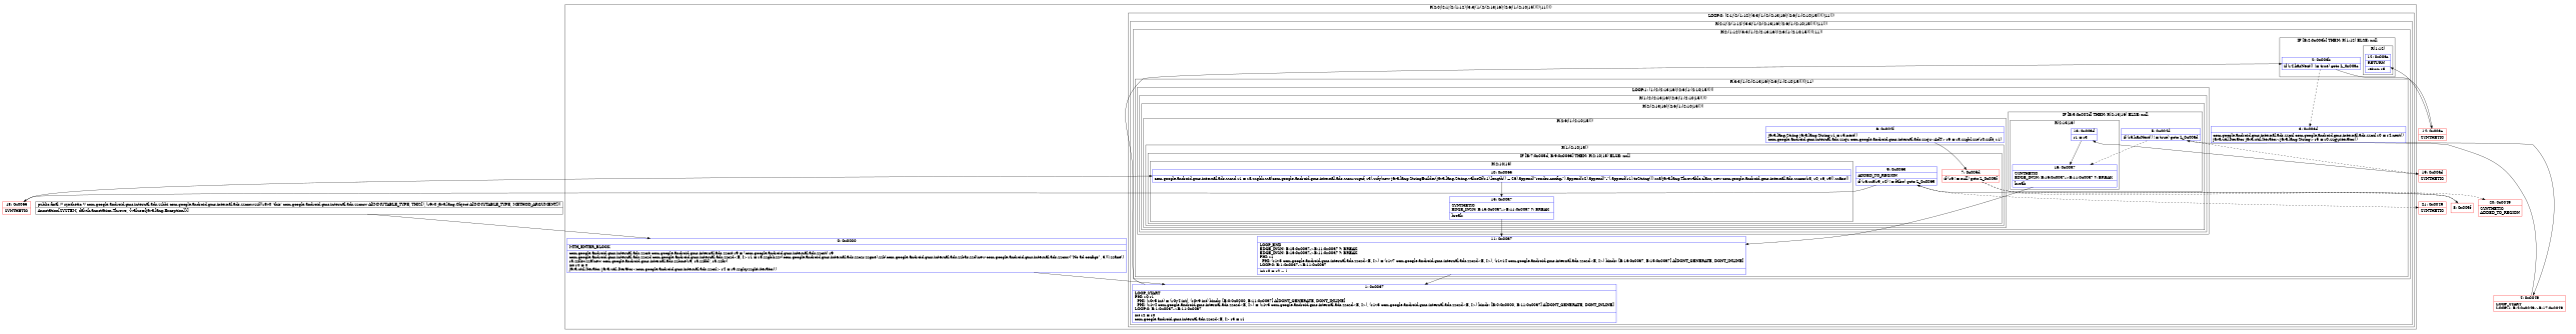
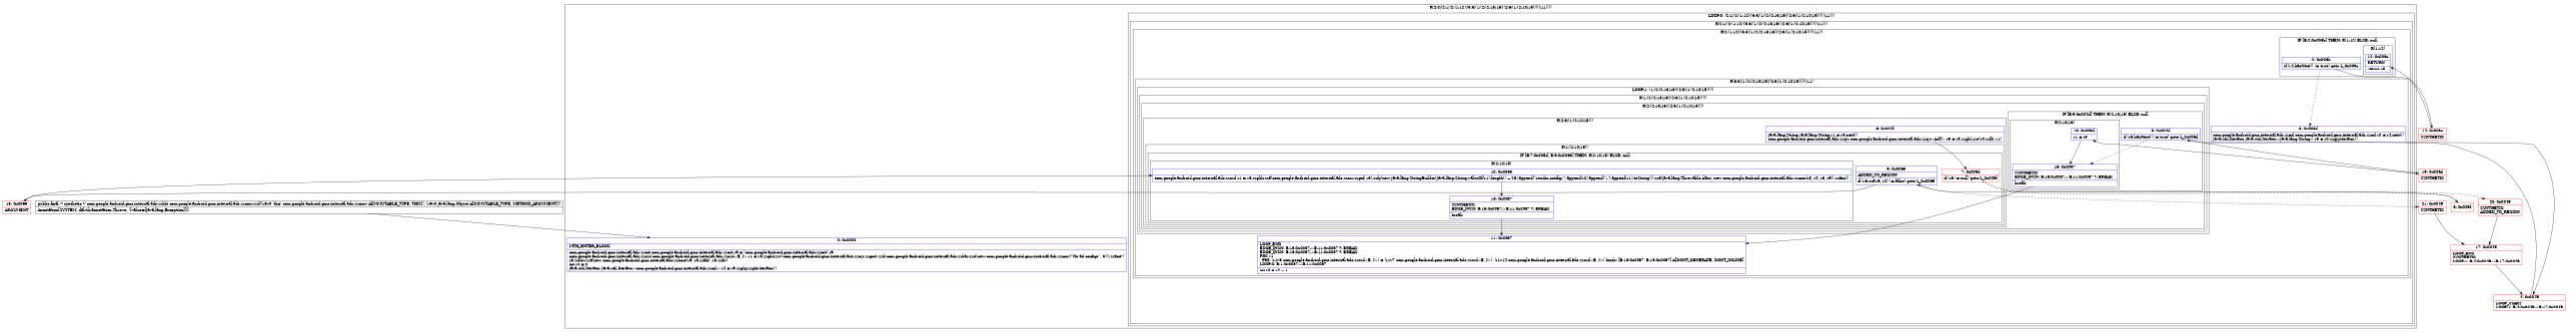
  digraph {
    node [color=blue shape=record]
    n1 [label="{12\:\ 0x00ac|RETURN\l|return r3\l}"]
    n2 [label="{2\:\ 0x003b|if (r4.hasNext() != true) goto L_0x00ac\l}"]
    n3 [label="{13\:\ 0x00ad|r1 = r3\l}"]
    n4 [label="{16\:\ 0x00a7|SYNTHETIC\lEDGE_INSN: B:16:0x00a7\-\>B:11:0x00a7 ?: BREAK  \l|break\l}"]
    n5 [label="{5\:\ 0x004d|if (r5.hasNext() != true) goto L_0x00ad\l}"]
    n6 [label="{10\:\ 0x0065|com.google.android.gms.internal.ads.zzczd r1 = r8.zzgbk.zza(com.google.android.gms.internal.ads.zzczr.zzgnf, r3).zzfy(new java.lang.StringBuilder(java.lang.String.valueOf(r1).length() + 26).append(\"render\-config\-\").append(r2).append(\"\-\").append(r1).toString()).zza(java.lang.Throwable.class, new com.google.android.gms.internal.ads.zzcmx(r8, r0, r6, r9)).zzane()\l}"]
    n7 [label="{15\:\ 0x00a7|SYNTHETIC\lEDGE_INSN: B:15:0x00a7\-\>B:11:0x00a7 ?: BREAK  \l|break\l}"]
    n8 [color=red label="{7\:\ 0x005d|if (r6 != null) goto L_0x005f\l}"]
    n9 [label="{9\:\ 0x0063|ADDED_TO_REGION\l|if (r6.zza(r9, r0) != false) goto L_0x0065\l}"]
    n10 [label="{6\:\ 0x004f|java.lang.String java.lang.String r1 = r5.next()\lcom.google.android.gms.internal.ads.zzcju com.google.android.gms.internal.ads.zzcju\<AdT\> r6 = r8.zzgbl.zze(r0.zzflt, r1)\l}"]
    n11 [label="{3\:\ 0x003d|com.google.android.gms.internal.ads.zzcxl com.google.android.gms.internal.ads.zzcxl r0 = r4.next()\ljava.util.Iterator java.util.Iterator\<java.lang.String\> r5 = r0.zzgjy.iterator()\l}"]
    n12 [label="{11\:\ 0x00a7|LOOP_END\lEDGE_INSN: B:15:0x00a7\-\>B:11:0x00a7 ?: BREAK  \lEDGE_INSN: B:16:0x00a7\-\>B:11:0x00a7 ?: BREAK  \lPHI: r1 \l  PHI: (r1v8 com.google.android.gms.internal.ads.zzczd\<E, I\>) = (r1v7 com.google.android.gms.internal.ads.zzczd\<E, I\>), (r1v14 com.google.android.gms.internal.ads.zzczd\<E, I\>) binds: [B:16:0x00a7, B:15:0x00a7] A[DONT_GENERATE, DONT_INLINE]\lLOOP:0: B:1:0x0037\-\>B:11:0x00a7\l|int r0 = r2 + 1\l}"]
-   n13 [label="{1\:\ 0x0037|LOOP_START\lPHI: r0 r1 \l  PHI: (r0v5 int) = (r0v4 int), (r0v9 int) binds: [B:0:0x0000, B:11:0x00a7] A[DONT_GENERATE, DONT_INLINE]\l  PHI: (r1v4 com.google.android.gms.internal.ads.zzczd\<E, I\>) = (r1v3 com.google.android.gms.internal.ads.zzczd\<E, I\>), (r1v8 com.google.android.gms.internal.ads.zzczd\<E, I\>) binds: [B:0:0x0000, B:11:0x00a7] A[DONT_GENERATE, DONT_INLINE]\lLOOP:0: B:1:0x0037\-\>B:11:0x00a7\l|int r2 = r0\lcom.google.android.gms.internal.ads.zzczd\<E, I\> r3 = r1\l}"]
    n14 [label="{0\:\ 0x0000|MTH_ENTER_BLOCK\l|com.google.android.gms.internal.ads.zzcxt com.google.android.gms.internal.ads.zzcxt r9 = (com.google.android.gms.internal.ads.zzcxt) r9\lcom.google.android.gms.internal.ads.zzczd com.google.android.gms.internal.ads.zzczd\<E, I\> r1 = r8.zzgbk.zzv(com.google.android.gms.internal.ads.zzczr.zzgne).zzb(com.google.android.gms.internal.ads.zzbas.zzd(new com.google.android.gms.internal.ads.zzcmv(\"No ad configs\", 3))).zzane()\lr8.zzfkw.zza(new com.google.android.gms.internal.ads.zzbme(r9, r8.zzffd), r8.zzfiv)\lint r0 = 0\ljava.util.Iterator java.util.Iterator\<com.google.android.gms.internal.ads.zzcxl\> r4 = r9.zzgky.zzgkt.iterator()\l}"]
    n15 [color=red label="{14\:\ 0x00ac|SYNTHETIC\l}"]
    n16 [color=red label="{19\:\ 0x00ad|SYNTHETIC\l}"]
    n17 [color=red label="{8\:\ 0x005f}"]
    n18 [color=red label="{20\:\ 0x0049|SYNTHETIC\lADDED_TO_REGION\l}"]
-   n19 [color=red label="{18\:\ 0x0065|SYNTHETIC\l}"]
+   n19 [color=red label="{18\:\ 0x0065|ARGUMENT\l}"]
    n20 [color=red label="{21\:\ 0x0049|SYNTHETIC\l}"]
    n21 [color=red label="{4\:\ 0x0049|LOOP_START\lLOOP:1: B:4:0x0049\-\>B:17:0x0049\l}"]
+   n22 [color=red label="{17\:\ 0x0049|LOOP_END\lSYNTHETIC\lLOOP:1: B:4:0x0049\-\>B:17:0x0049\l}"]
    n23 [label="{public final \/* synthetic *\/ com.google.android.gms.internal.ads.zzbbi com.google.android.gms.internal.ads.zzcmw.zzf((r8v0 'this' com.google.android.gms.internal.ads.zzcmw A[IMMUTABLE_TYPE, THIS]), (r9v0 java.lang.Object A[IMMUTABLE_TYPE, METHOD_ARGUMENT]))  | Annotation[SYSTEM, dalvik.annotation.Throws, \{value=[java.lang.Exception]\}]\l}" color=""]
    subgraph cluster_1 {
      label="R(2:0|(2:1|(2:(1:12)|(3:3|(1:(2:(2:13|16)|(2:6|(1:(2:10|15)))))|11))))"
      n14
      subgraph cluster_2 {
        label="LOOP:0: (2:1|(2:(1:12)|(3:3|(1:(2:(2:13|16)|(2:6|(1:(2:10|15)))))|11)))"
        subgraph cluster_3 {
          label="R(2:1|(2:(1:12)|(3:3|(1:(2:(2:13|16)|(2:6|(1:(2:10|15)))))|11)))"
-         n13
          subgraph cluster_4 {
            label="R(2:(1:12)|(3:3|(1:(2:(2:13|16)|(2:6|(1:(2:10|15)))))|11))"
            subgraph cluster_5 {
              label="IF [B:2:0x003b] THEN: R(1:12) ELSE: null"
              n2
              subgraph cluster_6 {
                label="R(1:12)"
                n1
              }
            }
            subgraph cluster_7 {
              label="R(3:3|(1:(2:(2:13|16)|(2:6|(1:(2:10|15)))))|11)"
              n11
              n12
              subgraph cluster_8 {
                label="LOOP:1: (1:(2:(2:13|16)|(2:6|(1:(2:10|15)))))"
                subgraph cluster_9 {
                  label="R(1:(2:(2:13|16)|(2:6|(1:(2:10|15)))))"
                  subgraph cluster_10 {
                    label="R(2:(2:13|16)|(2:6|(1:(2:10|15))))"
                    subgraph cluster_11 {
                      label="IF [B:5:0x004d] THEN: R(2:13|16) ELSE: null"
                      n5
                      subgraph cluster_12 {
                        label="R(2:13|16)"
                        n3
                        n4
                      }
                    }
                    subgraph cluster_13 {
                      label="R(2:6|(1:(2:10|15)))"
                      n10
                      subgraph cluster_14 {
                        label="R(1:(2:10|15))"
                        subgraph cluster_15 {
                          label="IF [B:7:0x005d, B:9:0x0063] THEN: R(2:10|15) ELSE: null"
                          n8
                          n9
                          subgraph cluster_16 {
                            label="R(2:10|15)"
                            n6
                            n7
                          }
                        }
                      }
                    }
                  }
                }
              }
            }
          }
        }
      }
    }
    n2 -> n11 [style=dashed]
    n2 -> n15
    n3 -> n4
    n4 -> n12
    n5 -> n4 [style=dashed]
-   n5 -> n16 [style=dashed]
+   n5 -> n16
    n6 -> n7
    n7 -> n12
    n8 -> n17 [style=dashed]
    n8 -> n18 [style=dashed]
    n9 -> n19
    n9 -> n20 [style=dashed]
    n10 -> n8
    n11 -> n21
-   n12 -> n13
-   n13 -> n2
-   n14 -> n13
    n15 -> n1
    n16 -> n3
    n17 -> n9
+   n18 -> n22
    n19 -> n6
+   n20 -> n22
    n21 -> n5
+   n22 -> n21
    n23 -> n14
  }
